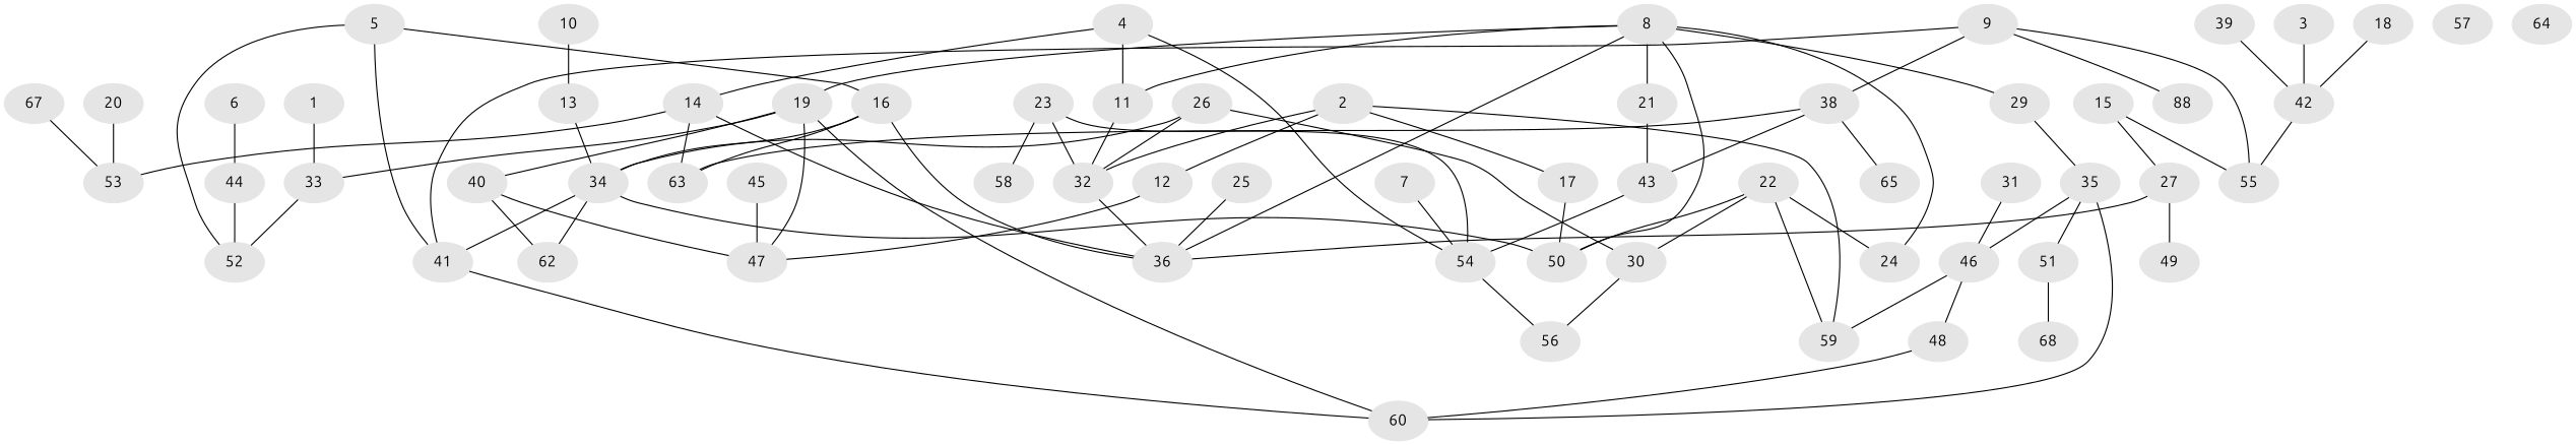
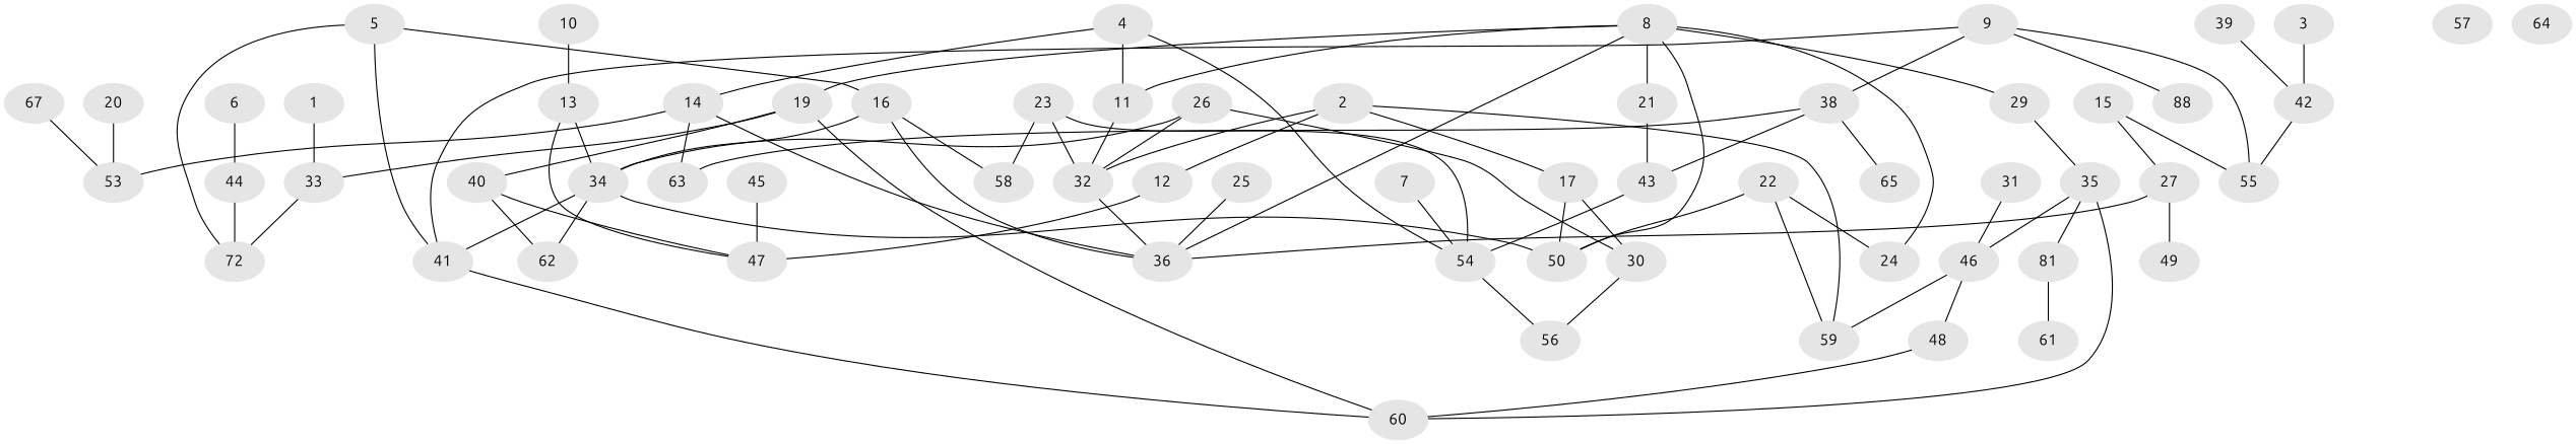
  graph {
    fontname=Ubuntu
    node [color=gray90 fontname=Ubuntu style=filled]
    edge [fontname=Ubuntu]
    1
    33
-   52
+   52 [label=72]
    2
    12
    17
    32
    59
    47
    50
    36
    3
    42
    55
    4
    11
    14
    54
    53
    63
    56
    5
    16
    41
    34
    60
    6
    44
    7
    8
    19
    21
    24
    29
    40
    43
    35
    9
    n39 [label=88]
    38
    65
    10
    13
    62
    15
    27
    49
-   18
    20
    22
    30
    23
    58
    25
    26
    46
-   51
+   51 [label=81]
    31
    48
-   61 [label=68]
+   61
    n61 [label=67]
    39
    45
    57
    64
    1 -- 33
    33 -- 52
    2 -- 12
    2 -- 17
    2 -- 32
    2 -- 59
    12 -- 47
    17 -- 50
    32 -- 36
    3 -- 42
    42 -- 55
    4 -- 11
    4 -- 14
    4 -- 54
    11 -- 32
    14 -- 36
    14 -- 53
    14 -- 63
    54 -- 56
    5 -- 52
    5 -- 16
    5 -- 41
    16 -- 36
-   16 -- 63
+   16 -- 58
    16 -- 34
    41 -- 60
    34 -- 50
    34 -- 41
    34 -- 62
    6 -- 44
    44 -- 52
    7 -- 54
    8 -- 50
    8 -- 36
    8 -- 11
    8 -- 19
    8 -- 21
    8 -- 24
    8 -- 29
    19 -- 33
    19 -- 60
    19 -- 40
    21 -- 43
    29 -- 35
    40 -- 47
    40 -- 62
    43 -- 54
    35 -- 60
    35 -- 46
    35 -- 51
    9 -- 55
    9 -- 41
    9 -- n39
    9 -- 38
    38 -- 63
    38 -- 43
    38 -- 65
    10 -- 13
-   19 -- 47
+   13 -- 47
    13 -- 34
    15 -- 55
    15 -- 27
    27 -- 36
    27 -- 49
-   18 -- 42
    20 -- 53
    22 -- 59
    22 -- 50
    22 -- 24
-   22 -- 30
+   17 -- 30
    30 -- 56
    23 -- 32
    23 -- 54
    23 -- 58
    25 -- 36
    26 -- 32
    26 -- 34
    26 -- 30
    46 -- 59
    46 -- 48
    51 -- 61
    31 -- 46
    48 -- 60
    n61 -- 53
    39 -- 42
    45 -- 47
  }
